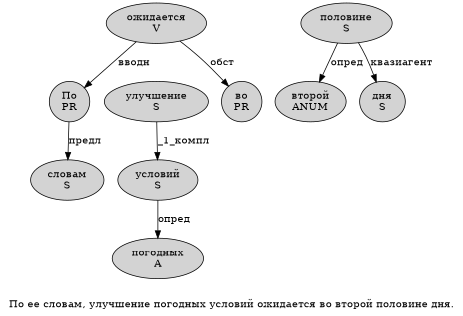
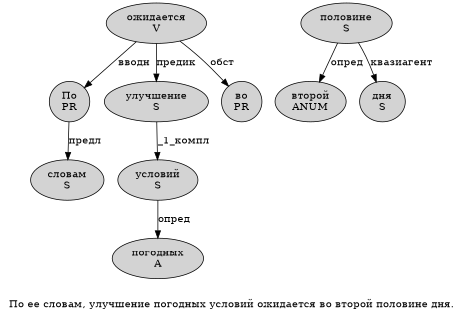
  digraph {
    label="По ее словам, улучшение погодных условий ожидается во второй половине дня."
    node [fillcolor=lightgray penwidth=1 shape=ellipse style=filled]
    n1 [label="По\nPR"]
    n2 [label="словам\nS"]
    n3 [label="улучшение\nS"]
    n4 [label="условий\nS"]
    n5 [label="погодных\nA"]
    n6 [label="ожидается\nV"]
    n7 [label="во\nPR"]
    n8 [label="половине\nS"]
    n9 [label="второй\nANUM"]
    n10 [label="дня\nS"]
    n1 -> n2 [label="предл"]
    n3 -> n4 [label="_1_компл"]
    n4 -> n5 [label="опред"]
    n6 -> n1 [label="вводн"]
+   n6 -> n3 [label="предик"]
    n6 -> n7 [label="обст"]
    n8 -> n9 [label="опред"]
    n8 -> n10 [label="квазиагент"]
  }
